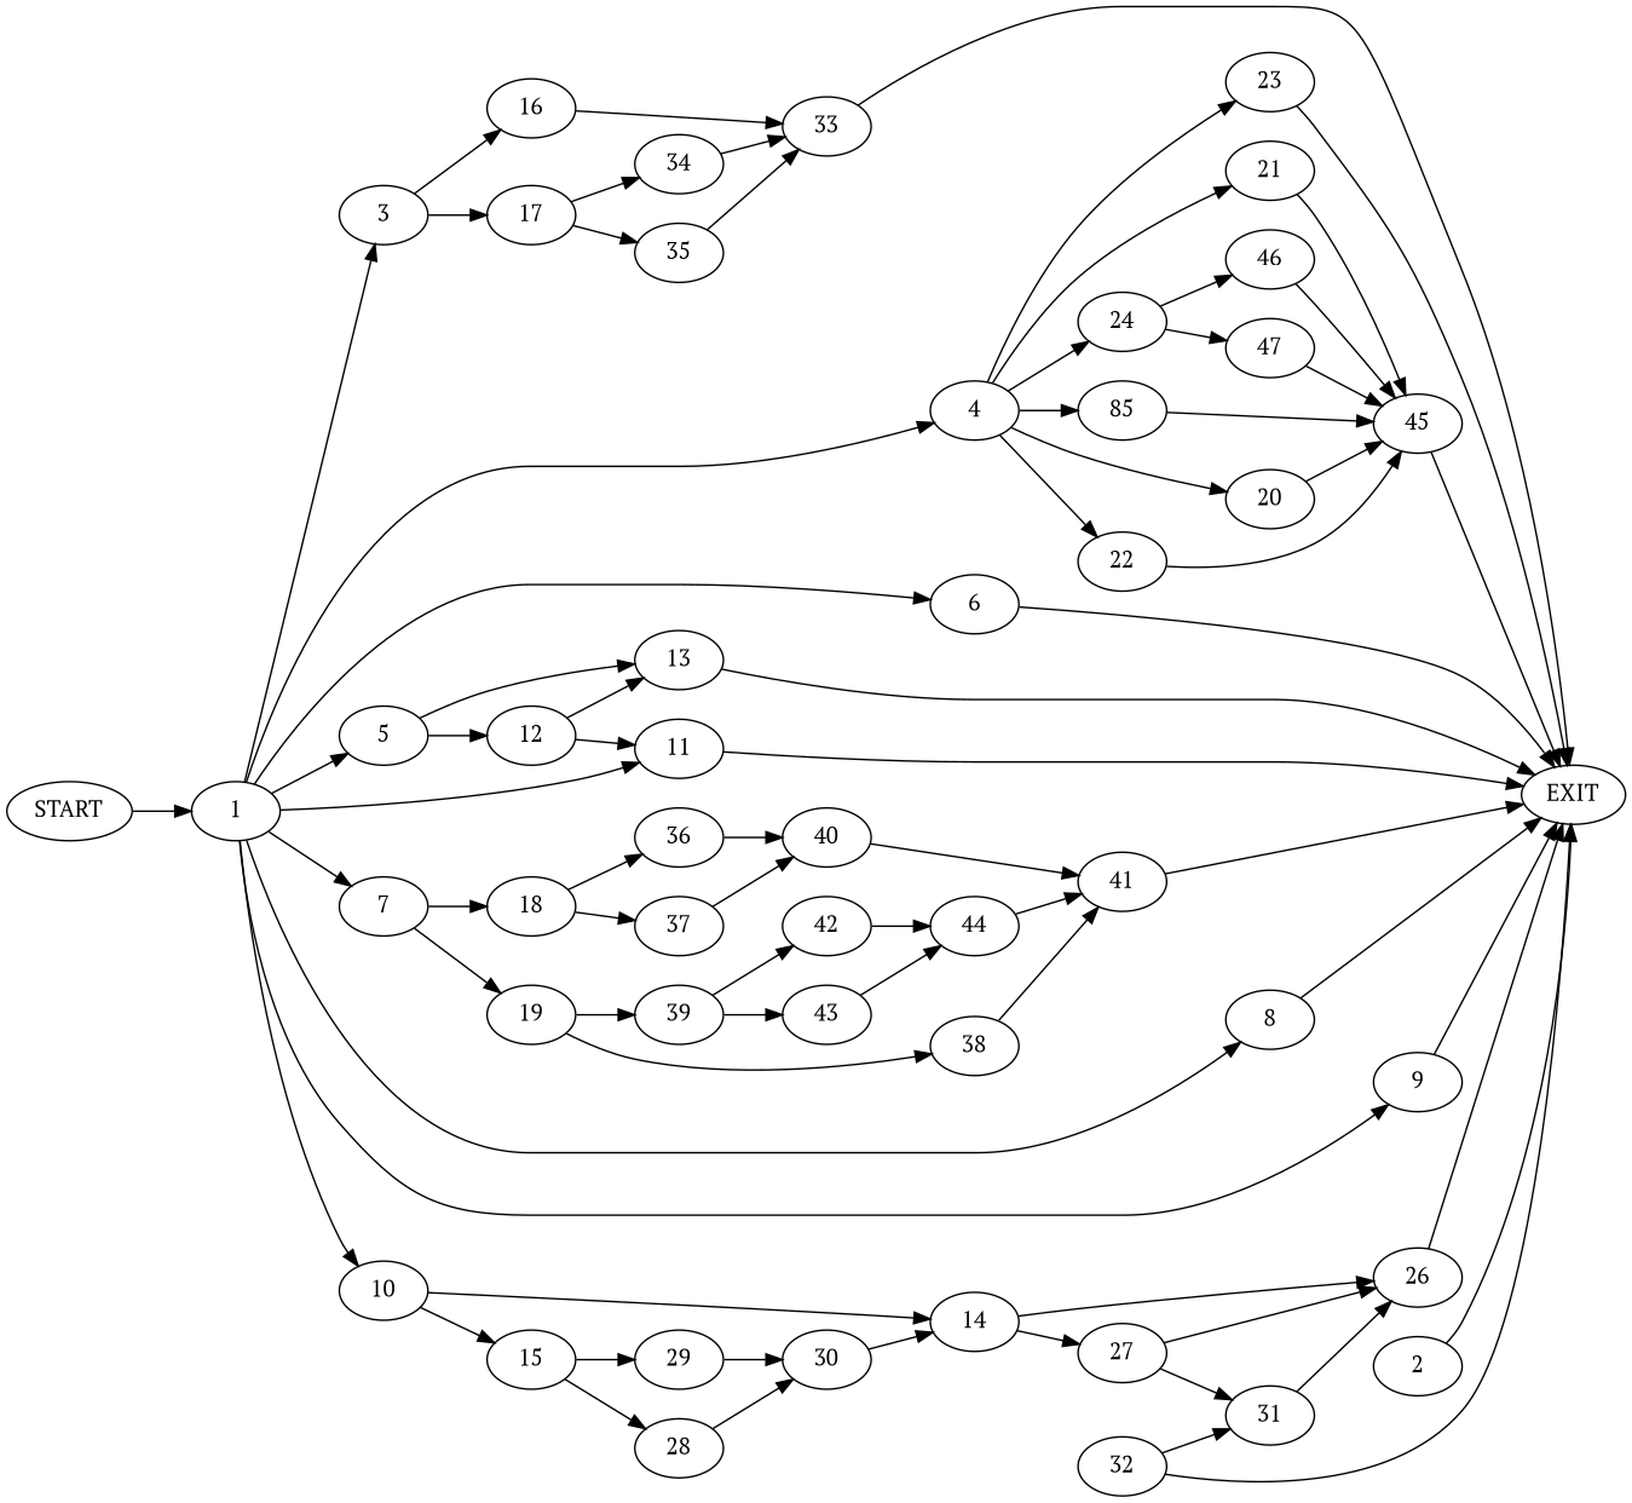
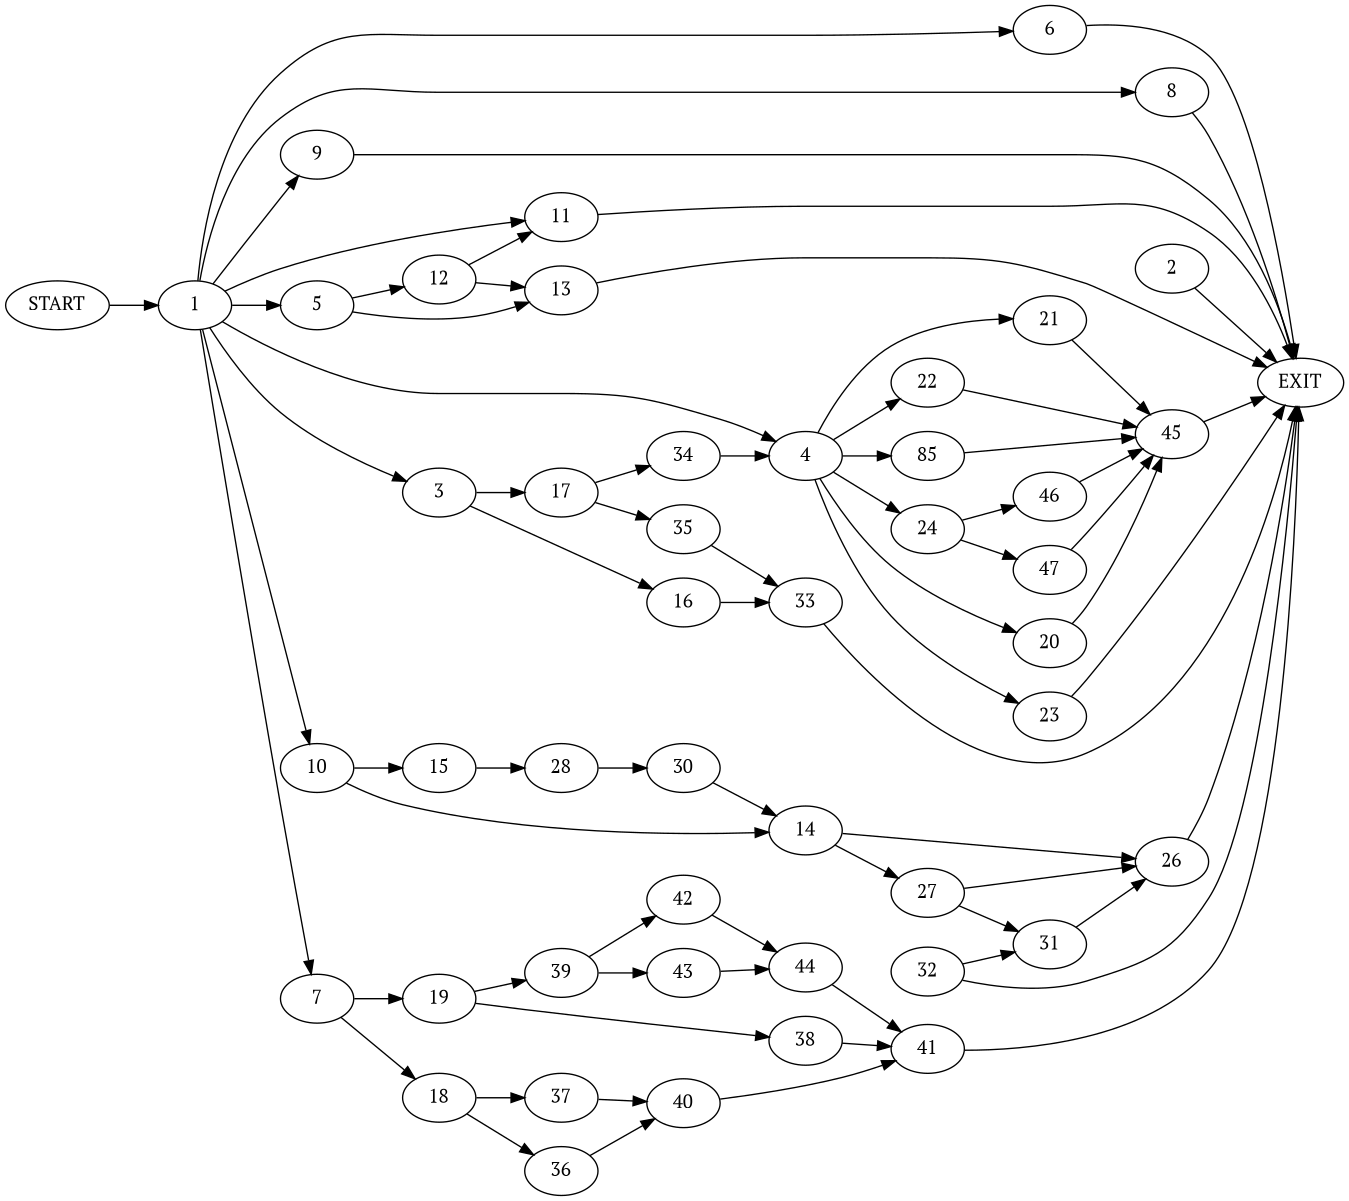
  digraph {
    fontname="PT Serif"
    rankdir=LR
    node [fontname="PT Serif"]
    edge [fontname="PT Serif"]
    n1 [label=START]
    1
    3
    4
    5
    6
    7
    8
    9
    10
    11
    n12 [label=EXIT]
    2
    16
    17
    20
    21
    22
    23
    24
    n21 [label=85]
    12
    13
    18
    19
    14
    15
    33
    34
    35
    45
    46
    47
    36
    37
    38
    39
    26
    27
    28
-   29
    31
    30
    40
    41
    42
    43
    32
    44
    n1 -> 1
    1 -> 3
    1 -> 4
    1 -> 5
    1 -> 6
    1 -> 7
    1 -> 8
    1 -> 9
    1 -> 10
    1 -> 11
    3 -> 16
    3 -> 17
    4 -> 20
    4 -> 21
    4 -> 22
    4 -> 23
    4 -> 24
    4 -> n21
    5 -> 12
    5 -> 13
    6 -> n12
    7 -> 18
    7 -> 19
    8 -> n12
    9 -> n12
    10 -> 14
    10 -> 15
    11 -> n12
    2 -> n12
    16 -> 33
    17 -> 34
    17 -> 35
    20 -> 45
    21 -> 45
    22 -> 45
    23 -> n12
    24 -> 46
    24 -> 47
    n21 -> 45
    12 -> 11
    12 -> 13
    13 -> n12
    18 -> 36
    18 -> 37
    19 -> 38
    19 -> 39
    14 -> 26
    14 -> 27
    15 -> 28
-   15 -> 29
    33 -> n12
-   34 -> 33
+   34 -> 4
    35 -> 33
    45 -> n12
    46 -> 45
    47 -> 45
    36 -> 40
    37 -> 40
    38 -> 41
    39 -> 42
    39 -> 43
    26 -> n12
    27 -> 26
    27 -> 31
    28 -> 30
-   29 -> 30
    31 -> 26
    30 -> 14
    40 -> 41
    41 -> n12
    42 -> 44
    43 -> 44
    32 -> n12
    32 -> 31
    44 -> 41
  }
